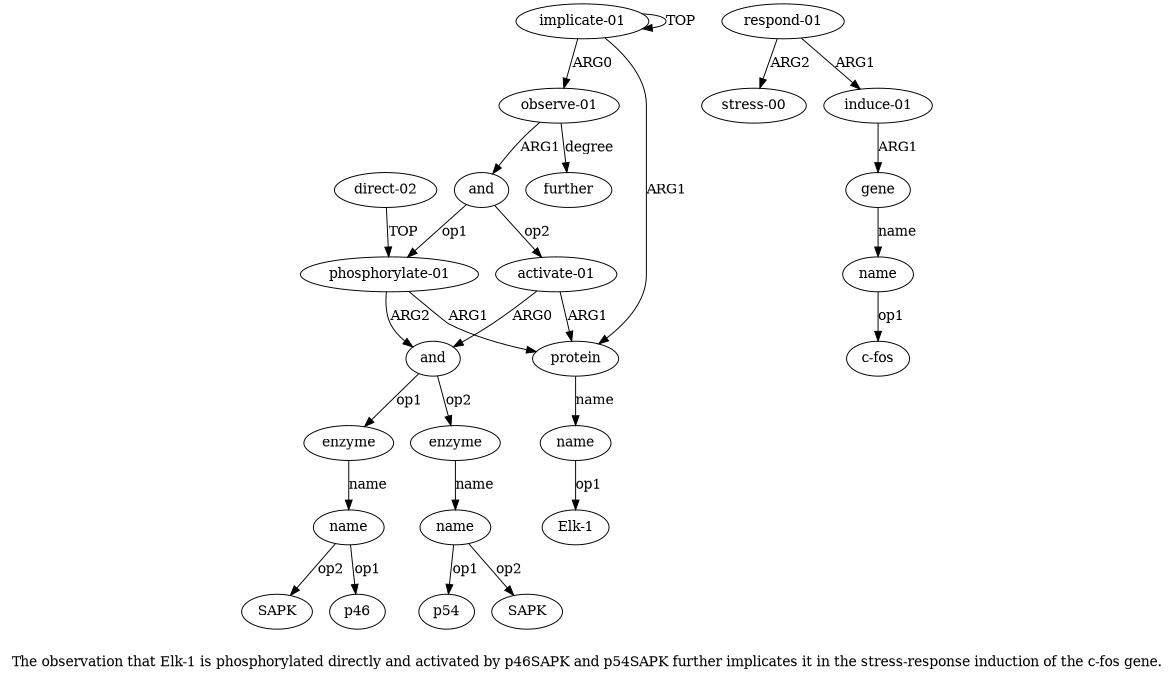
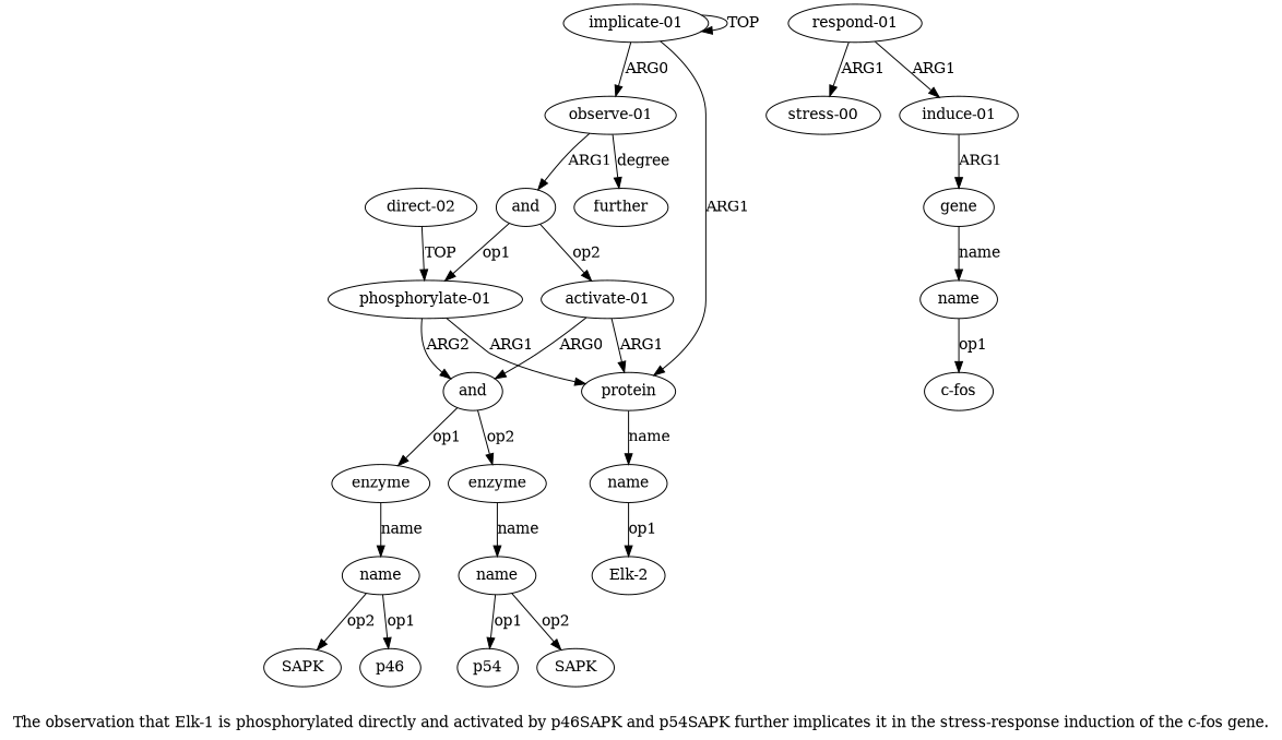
  digraph {
    label="The observation that Elk-1 is phosphorylated directly and activated by p46SAPK and p54SAPK further implicates it in the stress-response induction of the c-fos gene."
    node [color=black gold_ind=-1 gold_label=name test_ind=-1 test_label=name]
    edge [color=black gold_label=ARG1 test_label=ARG1]
    n1 [gold_label=p54 label=p54 test_label=p54]
    n2 [gold_label=SAPK label=SAPK test_label=SAPK]
    n3 [gold_label=SAPK label=SAPK test_label=SAPK]
    n4 [gold_ind=15 label=name test_ind=15]
    n5 [gold_label="c-fos" label="c-fos" test_label="c-fos"]
    n6 [gold_ind=14 gold_label=gene label=gene test_ind=14 test_label=gene]
    n7 [gold_ind=17 gold_label="stress-00" label="stress-00" test_ind=17 test_label="stress-00"]
    n8 [gold_ind=16 gold_label="respond-01" label="respond-01" test_ind=16 test_label="respond-01"]
    n9 [gold_ind=13 gold_label="induce-01" label="induce-01" test_ind=13 test_label="induce-01"]
    n10 [gold_ind=11 gold_label="direct-02" label="direct-02" test_ind=11 test_label="direct-02"]
    n11 [gold_ind=3 gold_label="phosphorylate-01" label="phosphorylate-01" test_ind=3 test_label="phosphorylate-01"]
    n12 [gold_ind=4 gold_label=protein label=protein test_ind=4 test_label=protein]
    n13 [gold_ind=6 gold_label=and label=and test_ind=6 test_label=and]
    n14 [gold_ind=5 label=name test_ind=5]
    n15 [gold_ind=7 gold_label=enzyme label=enzyme test_ind=7 test_label=enzyme]
    n16 [gold_ind=9 gold_label=enzyme label=enzyme test_ind=9 test_label=enzyme]
    n17 [gold_ind=10 label=name test_ind=10]
    n18 [gold_ind=12 gold_label="activate-01" label="activate-01" test_ind=12 test_label="activate-01"]
-   n19 [gold_label="Elk-1" label="Elk-1" test_label="Elk-1"]
+   n19 [gold_label="Elk-1" label="Elk-2" test_label="Elk-1"]
    n20 [gold_ind=8 label=name test_ind=8]
    n21 [gold_ind=18 gold_label=further label=further test_ind=18 test_label=further]
    n22 [gold_ind=1 gold_label="observe-01" label="observe-01" test_ind=1 test_label="observe-01"]
    n23 [gold_ind=2 gold_label=and label=and test_ind=2 test_label=and]
    n24 [gold_ind=0 gold_label="implicate-01" label="implicate-01" test_ind=0 test_label="implicate-01"]
    n25 [gold_label=p46 label=p46 test_label=p46]
    n4 -> n5 [gold_label=op1 label=op1 test_label=op1]
    n6 -> n4 [gold_label=name label=name test_label=name]
-   n8 -> n7 [label=ARG2]
+   n8 -> n7 [label=ARG1]
    n8 -> n9 [gold_label=ARG2 label=ARG1 test_label=ARG2]
    n9 -> n6 [label=ARG1]
    n10 -> n11 [label=TOP]
    n11 -> n12 [label=ARG1]
    n11 -> n13 [gold_label=ARG2 label=ARG2 test_label=ARG2]
    n12 -> n14 [gold_label=name label=name test_label=name]
    n13 -> n15 [gold_label=op1 label=op1 test_label=op1]
    n13 -> n16 [gold_label=op2 label=op2 test_label=op2]
    n14 -> n19 [gold_label=op1 label=op1 test_label=op1]
    n15 -> n20 [gold_label=name label=name test_label=name]
    n16 -> n17 [gold_label=name label=name test_label=name]
    n17 -> n1 [gold_label=op1 label=op1 test_label=op1]
    n17 -> n2 [gold_label=op2 label=op2 test_label=op2]
    n18 -> n12 [label=ARG1]
    n18 -> n13 [gold_label=ARG0 label=ARG0 test_label=ARG0]
    n20 -> n3 [gold_label=op2 label=op2 test_label=op2]
    n20 -> n25 [gold_label=op1 label=op1 test_label=op1]
    n22 -> n21 [gold_label=degree label=degree test_label=degree]
    n22 -> n23 [label=ARG1]
    n23 -> n11 [gold_label=op1 label=op1 test_label=op1]
    n23 -> n18 [gold_label=op2 label=op2 test_label=op2]
    n24 -> n12 [label=ARG1]
    n24 -> n22 [gold_label=ARG0 label=ARG0 test_label=ARG0]
    n24 -> n24 [gold_label=TOP label=TOP test_label=TOP]
  }
